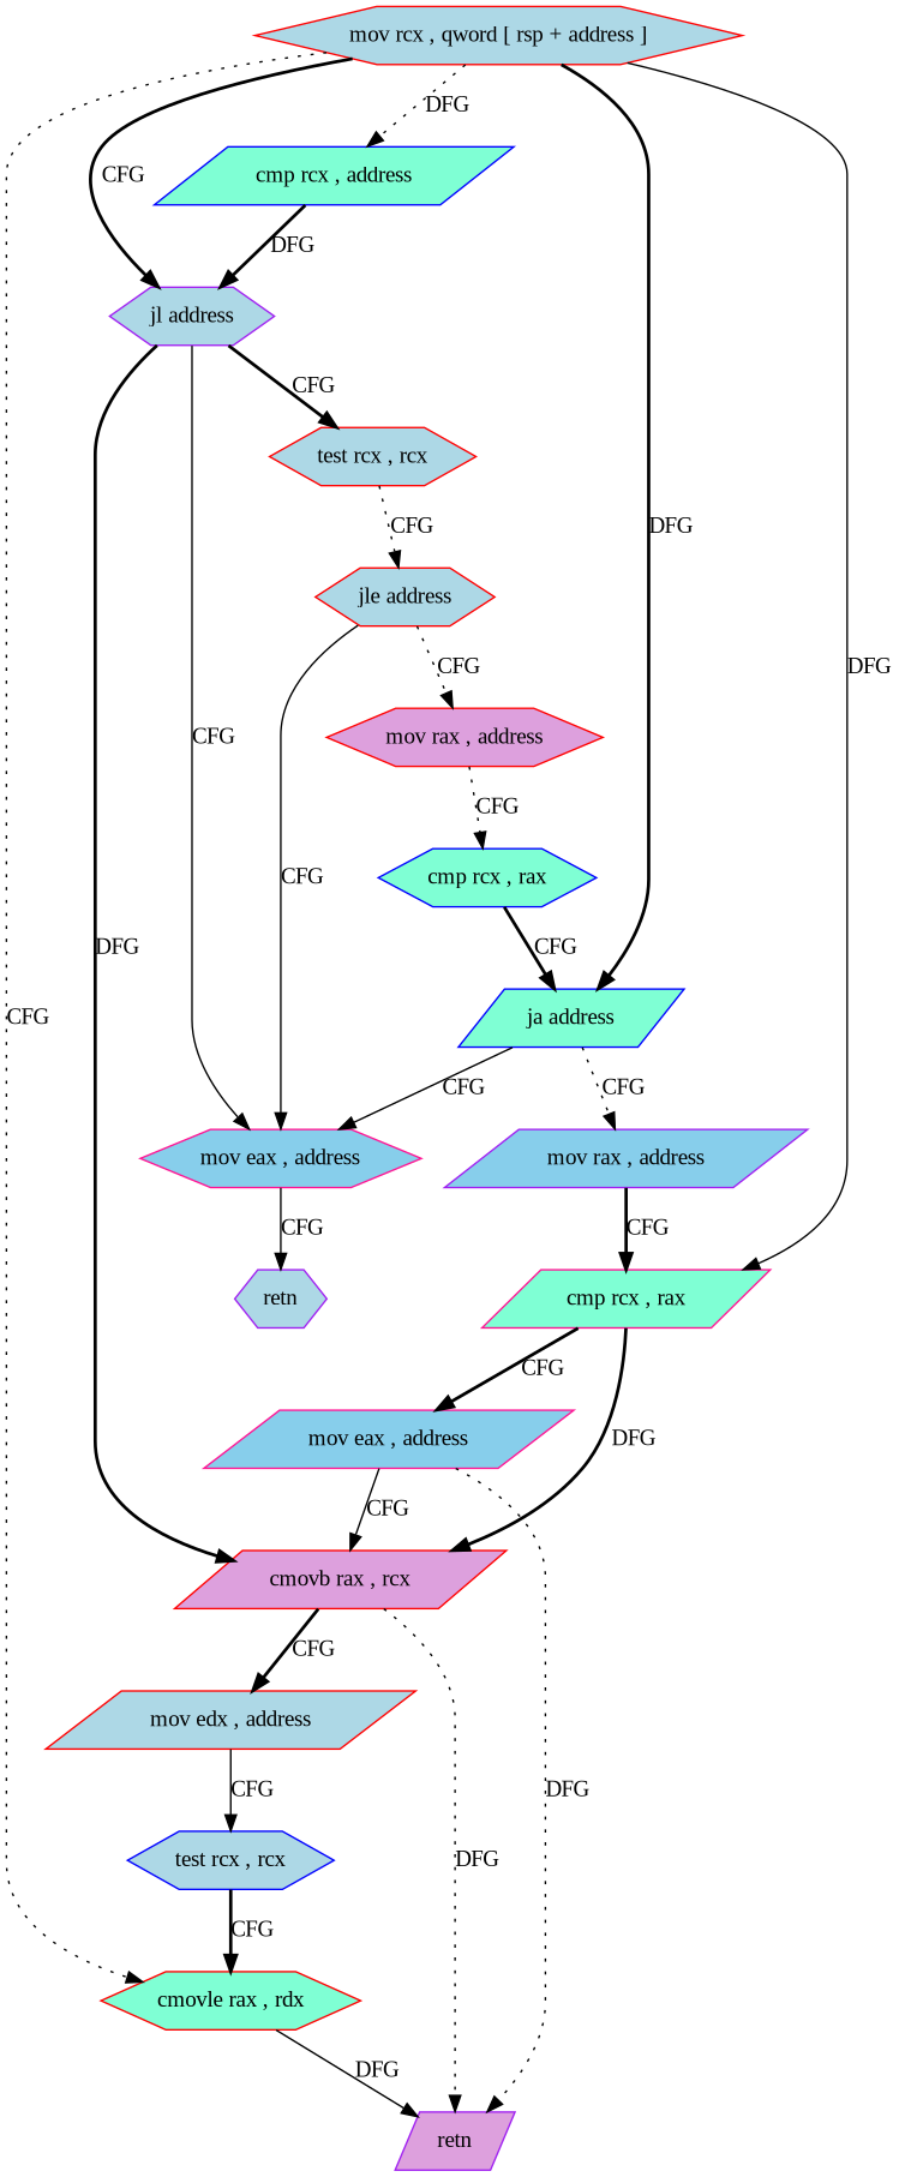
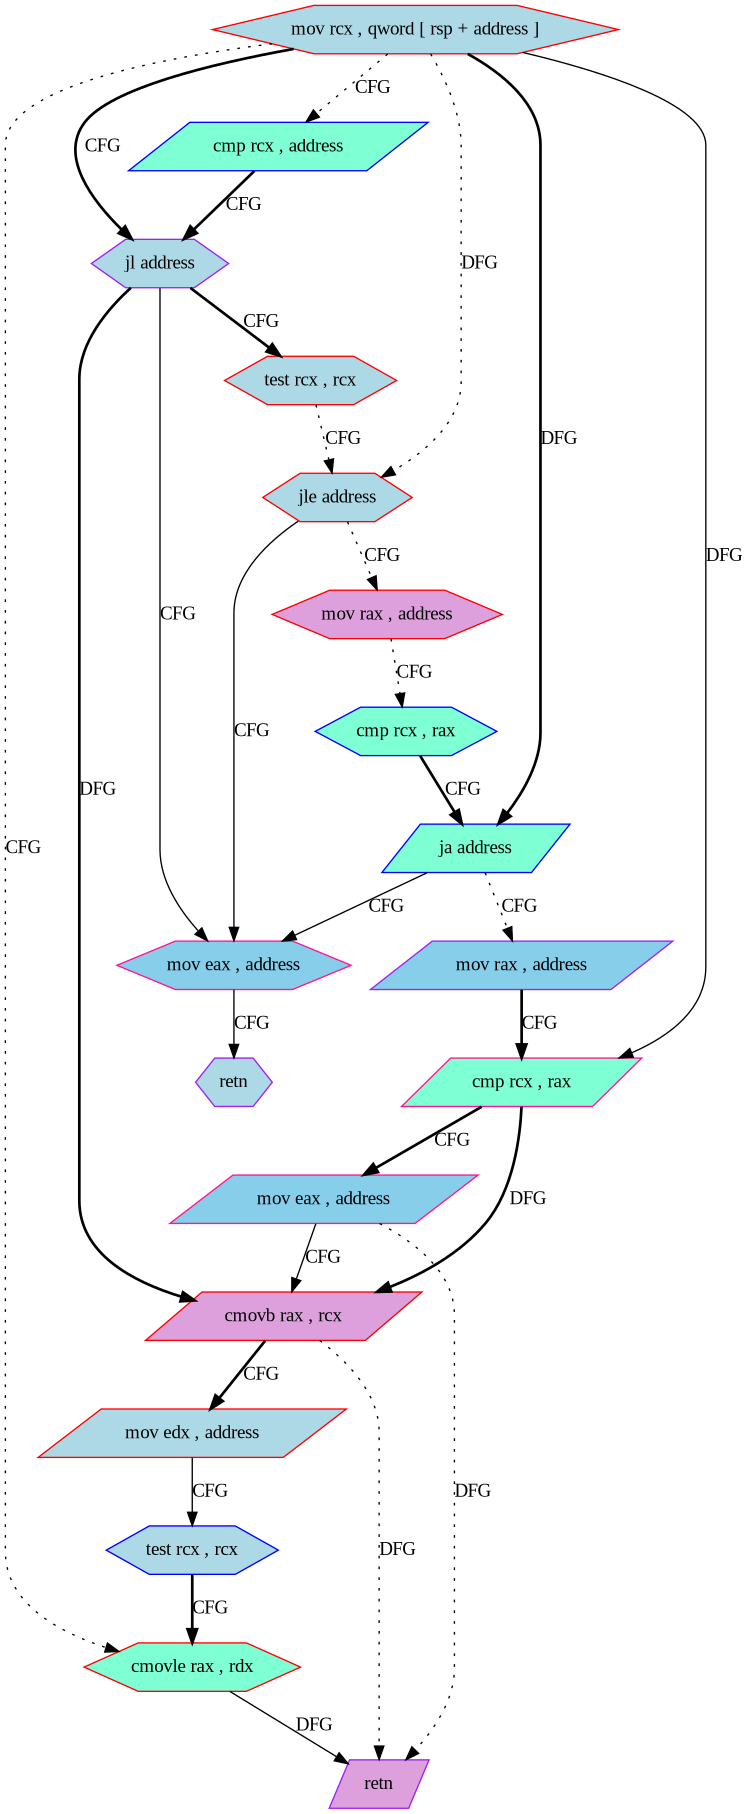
  digraph {
    fontname="Liberation Serif"
    node [color=red fillcolor=lightblue fontname="Liberation Serif" shape=hexagon style=filled]
    edge [fontname="Liberation Serif" style=bold]
    n1 [label="mov rcx , qword [ rsp + address ]"]
    n2 [color=blue fillcolor=aquamarine label="cmp rcx , address" shape=parallelogram]
    n3 [color=purple label="jl address"]
    n4 [label="jle address"]
    n5 [color=blue fillcolor=aquamarine label="ja address" shape=parallelogram]
    n6 [color=deeppink fillcolor=aquamarine label="cmp rcx , rax" shape=parallelogram]
    n7 [fillcolor=aquamarine label="cmovle rax , rdx"]
    n8 [fillcolor=plum label="cmovb rax , rcx" shape=parallelogram]
    n9 [color=deeppink fillcolor=skyblue label="mov eax , address"]
    n10 [label="test rcx , rcx"]
    n11 [fillcolor=plum label="mov rax , address"]
    n12 [color=purple fillcolor=skyblue label="mov rax , address" shape=parallelogram]
    n13 [color=deeppink fillcolor=skyblue label="mov eax , address" shape=parallelogram]
    n14 [color=purple fillcolor=plum label=retn shape=parallelogram]
    n15 [label="mov edx , address" shape=parallelogram]
    n16 [color=purple label=retn]
    n17 [color=blue fillcolor=aquamarine label="cmp rcx , rax"]
    n18 [color=blue label="test rcx , rcx"]
-   n1 -> n2 [label=DFG style=dotted]
+   n1 -> n2 [label=CFG style=dotted]
    n1 -> n3 [label=CFG]
+   n1 -> n4 [label=DFG style=dotted]
    n1 -> n5 [label=DFG]
    n1 -> n6 [label=DFG style=solid]
    n1 -> n7 [label=CFG style=dotted]
-   n2 -> n3 [label=DFG]
+   n2 -> n3 [label=CFG]
    n3 -> n8 [label=DFG]
    n3 -> n9 [label=CFG style=solid]
    n3 -> n10 [label=CFG]
    n4 -> n9 [label=CFG style=solid]
    n4 -> n11 [label=CFG style=dotted]
    n5 -> n9 [label=CFG style=solid]
    n5 -> n12 [label=CFG style=dotted]
    n6 -> n8 [label=DFG]
    n6 -> n13 [label=CFG]
    n7 -> n14 [label=DFG style=solid]
    n8 -> n14 [label=DFG style=dotted]
    n8 -> n15 [label=CFG]
    n9 -> n16 [label=CFG style=solid]
    n10 -> n4 [label=CFG style=dotted]
    n11 -> n17 [label=CFG style=dotted]
    n12 -> n6 [label=CFG]
    n13 -> n8 [label=CFG style=solid]
    n13 -> n14 [label=DFG style=dotted]
    n15 -> n18 [label=CFG style=solid]
    n17 -> n5 [label=CFG]
    n18 -> n7 [label=CFG]
  }
